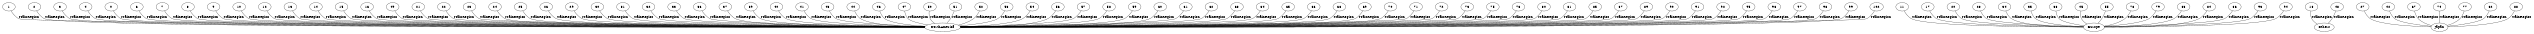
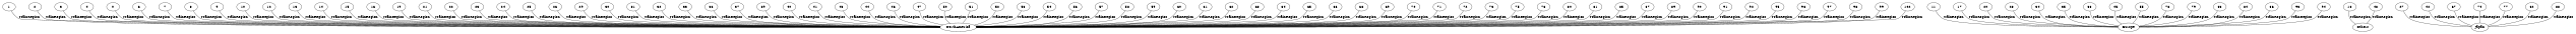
  graph {
    1
    NorthAmerica
    2
    3
    4
    n6 [label=0]
    6
    7
    8
    9
    10
    11
    Europe
    12
    13
    14
    15
    16
    17
    18
    Others
-   19 [label=49]
+   19
    20
    21
    22
    23
    24
    25
    26
    27
    Japan
    28
    29
    30
    31
    32
    33
    34
    35
    36
    37
    38
    39
    40
    41
    42
    43
    44
    45
    46
    47
    48
    50
    51
    52
    53
    54
    55
    56
    57
    58
    59
    60
    61
    62
    63
    64
    65
    66
    67
    68
    69
    70
    71
    72
    73
    74
    75
    76
    77
    78
    79
    80
    81
    82
    83
    84
    85
    86
    87
    88
    89
    90
    91
    92
    93
    94
    95
    96
    97
    98
    99
    n103 [label=102]
    1 -- NorthAmerica [label=MainRegion]
    2 -- NorthAmerica [label=MainRegion]
    3 -- NorthAmerica [label=MainRegion]
    4 -- NorthAmerica [label=MainRegion]
    n6 -- NorthAmerica [label=MainRegion]
    6 -- NorthAmerica [label=MainRegion]
    7 -- NorthAmerica [label=MainRegion]
    8 -- NorthAmerica [label=MainRegion]
    9 -- NorthAmerica [label=MainRegion]
    10 -- NorthAmerica [label=MainRegion]
    11 -- Europe [label=MainRegion]
    12 -- NorthAmerica [label=MainRegion]
    13 -- NorthAmerica [label=MainRegion]
    14 -- NorthAmerica [label=MainRegion]
    15 -- NorthAmerica [label=MainRegion]
    16 -- NorthAmerica [label=MainRegion]
    17 -- Europe [label=MainRegion]
    18 -- Others [label=MainRegion]
    19 -- NorthAmerica [label=MainRegion]
    20 -- Europe [label=MainRegion]
    21 -- NorthAmerica [label=MainRegion]
    22 -- NorthAmerica [label=MainRegion]
    23 -- NorthAmerica [label=MainRegion]
    24 -- NorthAmerica [label=MainRegion]
    25 -- NorthAmerica [label=MainRegion]
    26 -- NorthAmerica [label=MainRegion]
    27 -- Japan [label=MainRegion]
    28 -- Europe [label=MainRegion]
    29 -- NorthAmerica [label=MainRegion]
    30 -- NorthAmerica [label=MainRegion]
    31 -- NorthAmerica [label=MainRegion]
    32 -- NorthAmerica [label=MainRegion]
    33 -- NorthAmerica [label=MainRegion]
    34 -- Europe [label=MainRegion]
    35 -- Europe [label=MainRegion]
    36 -- NorthAmerica [label=MainRegion]
    37 -- NorthAmerica [label=MainRegion]
    38 -- Europe [label=MainRegion]
    39 -- NorthAmerica [label=MainRegion]
    40 -- NorthAmerica [label=MainRegion]
    41 -- NorthAmerica [label=MainRegion]
    42 -- Japan [label=MainRegion]
    43 -- NorthAmerica [label=MainRegion]
    44 -- NorthAmerica [label=MainRegion]
    45 -- Europe [label=MainRegion]
    46 -- NorthAmerica [label=MainRegion]
    47 -- NorthAmerica [label=MainRegion]
    48 -- Others [label=MainRegion]
    50 -- NorthAmerica [label=MainRegion]
    51 -- NorthAmerica [label=MainRegion]
    52 -- NorthAmerica [label=MainRegion]
    53 -- NorthAmerica [label=MainRegion]
    54 -- NorthAmerica [label=MainRegion]
    55 -- Europe [label=MainRegion]
    56 -- NorthAmerica [label=MainRegion]
    57 -- NorthAmerica [label=MainRegion]
    58 -- NorthAmerica [label=MainRegion]
    59 -- NorthAmerica [label=MainRegion]
    60 -- NorthAmerica [label=MainRegion]
    61 -- NorthAmerica [label=MainRegion]
    62 -- NorthAmerica [label=MainRegion]
    63 -- NorthAmerica [label=MainRegion]
    64 -- NorthAmerica [label=MainRegion]
    65 -- NorthAmerica [label=MainRegion]
    66 -- NorthAmerica [label=MainRegion]
    67 -- Japan [label=MainRegion]
    68 -- NorthAmerica [label=MainRegion]
    69 -- NorthAmerica [label=MainRegion]
    70 -- NorthAmerica [label=MainRegion]
    71 -- NorthAmerica [label=MainRegion]
    72 -- NorthAmerica [label=MainRegion]
    73 -- NorthAmerica [label=MainRegion]
    74 -- Japan [label=MainRegion]
    75 -- NorthAmerica [label=MainRegion]
    76 -- NorthAmerica [label=MainRegion]
    77 -- Japan [label=MainRegion]
    78 -- Europe [label=MainRegion]
    79 -- Europe [label=MainRegion]
    80 -- NorthAmerica [label=MainRegion]
    81 -- NorthAmerica [label=MainRegion]
    82 -- Japan [label=MainRegion]
    83 -- Europe [label=MainRegion]
    84 -- Europe [label=MainRegion]
    85 -- NorthAmerica [label=MainRegion]
    86 -- Europe [label=MainRegion]
    87 -- NorthAmerica [label=MainRegion]
    88 -- Japan [label=MainRegion]
    89 -- NorthAmerica [label=MainRegion]
    90 -- NorthAmerica [label=MainRegion]
    91 -- NorthAmerica [label=MainRegion]
    92 -- NorthAmerica [label=MainRegion]
    93 -- Europe [label=MainRegion]
    94 -- Europe [label=MainRegion]
    95 -- NorthAmerica [label=MainRegion]
    96 -- NorthAmerica [label=MainRegion]
    97 -- NorthAmerica [label=MainRegion]
    98 -- NorthAmerica [label=MainRegion]
    99 -- NorthAmerica [label=MainRegion]
    n103 -- NorthAmerica [label=MainRegion]
  }
